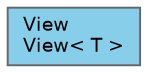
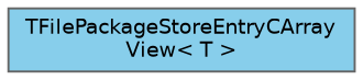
  digraph {
    rankdir=LR
-   n1 [color=grey40 fillcolor=skyblue fontname=Helvetica fontsize=10 height=0.2 label="View\lView\< T \>" shape=box style=filled width=0.4]
+   n1 [color=grey40 fillcolor=skyblue fontname=Helvetica fontsize=10 height=0.2 label="TFilePackageStoreEntryCArray\lView\< T \>" shape=box style=filled width=0.4]
  }
